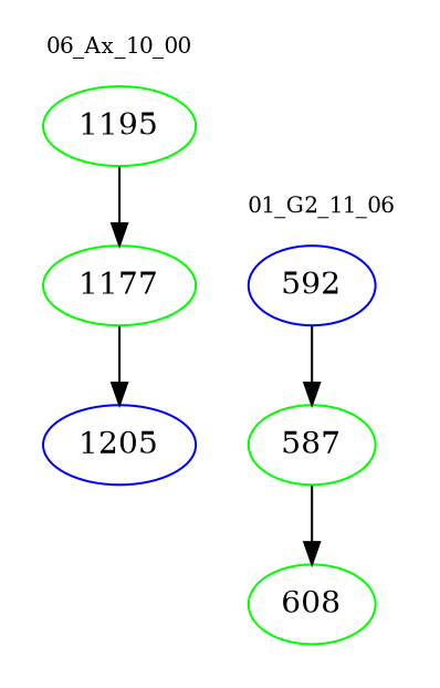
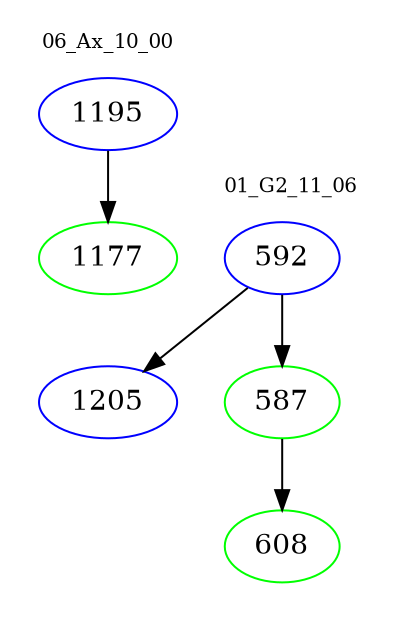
  digraph {
    node [color=blue]
    edge [color=black]
-   n1 [color=green label=1195]
+   n1 [label=1195]
    n2 [color=green label=1177]
    n3 [label=1205]
    n4 [label=592]
    n5 [color=green label=587]
    n6 [color=green label=608]
    subgraph cluster_1 {
      color=white
      fontsize=10
      label="06_Ax_10_00"
      n1
      n2
      n3
    }
    subgraph cluster_2 {
      color=white
      fontsize=10
      label="01_G2_11_06"
      n4
      n5
      n6
    }
    n1 -> n2
-   n2 -> n3
+   n4 -> n3
    n4 -> n5
    n5 -> n6
  }
